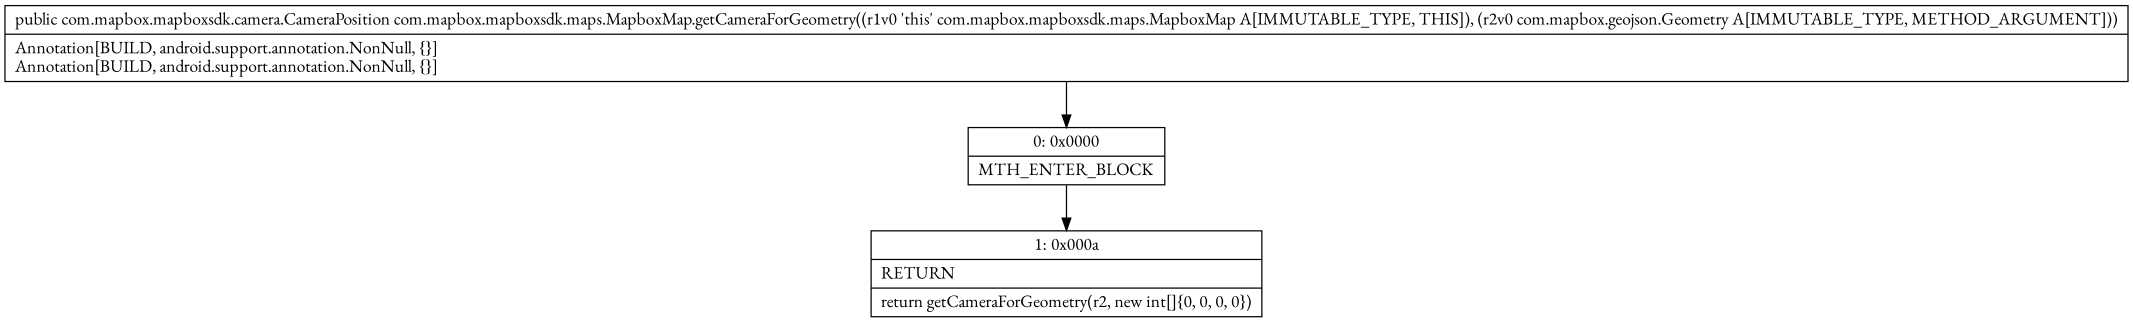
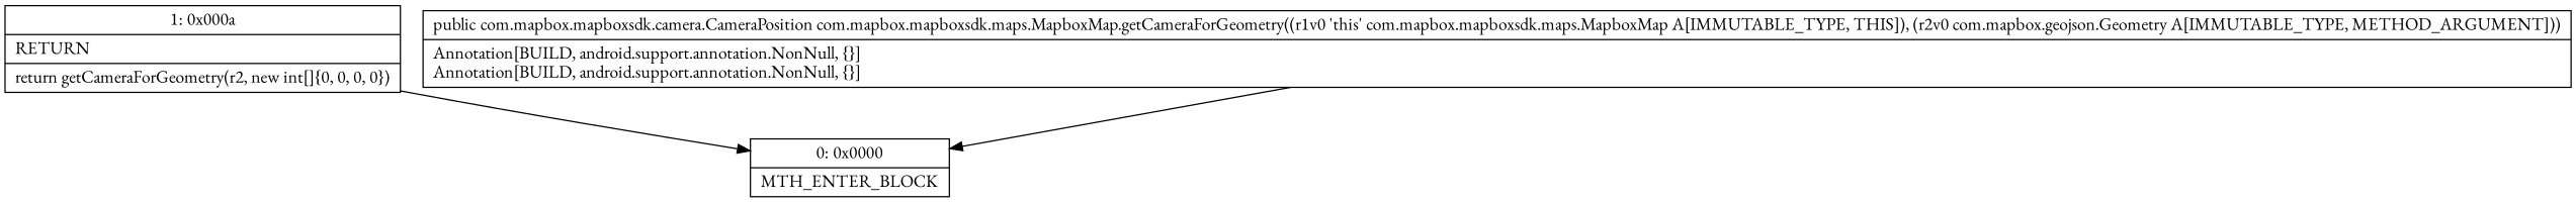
  digraph {
    fontname="EB Garamond"
    node [shape=record fontname="EB Garamond"]
    edge [fontname="EB Garamond"]
    n1 [label="{0\:\ 0x0000|MTH_ENTER_BLOCK\l}"]
    n2 [label="{1\:\ 0x000a|RETURN\l|return getCameraForGeometry(r2, new int[]\{0, 0, 0, 0\})\l}"]
    n3 [label="{public com.mapbox.mapboxsdk.camera.CameraPosition com.mapbox.mapboxsdk.maps.MapboxMap.getCameraForGeometry((r1v0 'this' com.mapbox.mapboxsdk.maps.MapboxMap A[IMMUTABLE_TYPE, THIS]), (r2v0 com.mapbox.geojson.Geometry A[IMMUTABLE_TYPE, METHOD_ARGUMENT]))  | Annotation[BUILD, android.support.annotation.NonNull, \{\}]\lAnnotation[BUILD, android.support.annotation.NonNull, \{\}]\l}"]
-   n1 -> n2
+   n2 -> n1
    n3 -> n1
  }
